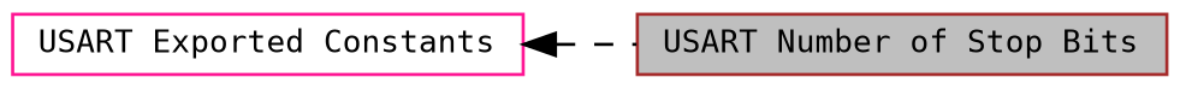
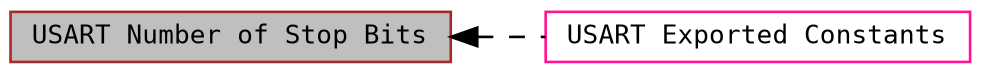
  digraph {
    rankdir=LR
    fontname="DejaVu Sans Mono"
    node [fontname="DejaVu Sans Mono" fontsize=10 shape=record style=filled]
    n1 [color=deeppink fillcolor=white height=0.2 label="USART Exported Constants" width=0.4]
    n2 [color=brown fillcolor=grey75 fontcolor=black height=0.2 label="USART Number of Stop Bits" width=0.4]
-   n1 -> n2 [dir=back fontname="DejaVu Sans Mono" fontsize=10 labelfontname=Helvetica labelfontsize=10 shape=plaintext style=dashed]
+   n2 -> n1 [dir=back fontname="DejaVu Sans Mono" fontsize=10 labelfontname=Helvetica labelfontsize=10 shape=plaintext style=dashed]
  }
